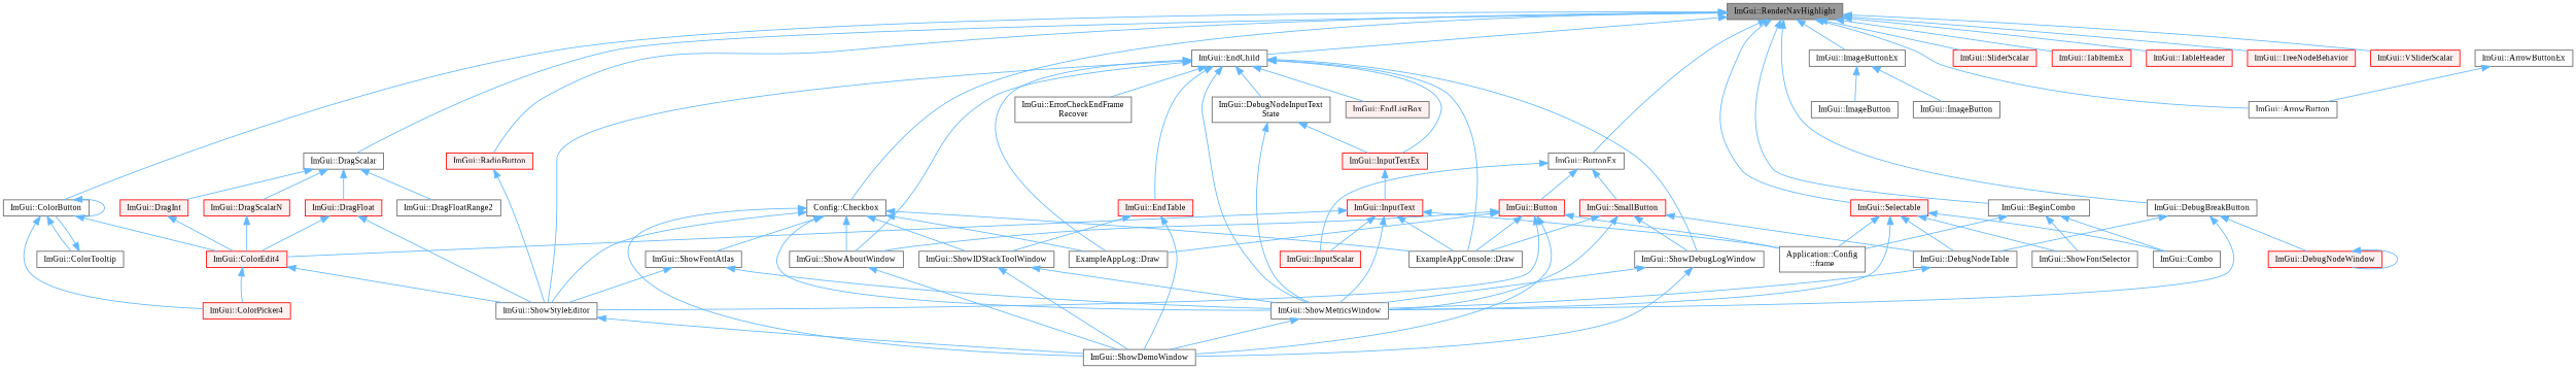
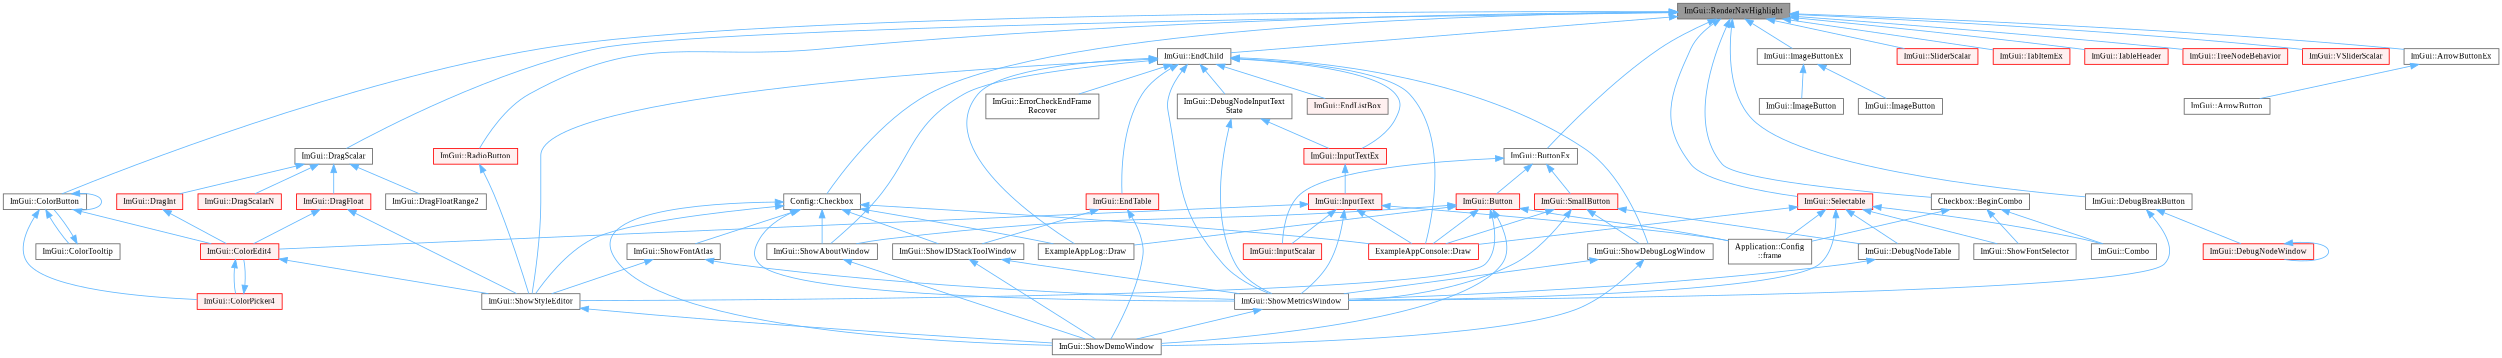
  digraph {
    fontname="Liberation Serif"
    rankdir=TB
    node [color=grey40 fillcolor=white fontname="Liberation Serif" fontsize=10 shape=box style=filled]
    edge [color=steelblue1 dir=back fontname="Liberation Serif" fontsize=10 labelfontname=Helvetica labelfontsize=10 style=solid]
    n1 [color=gray40 fillcolor=grey60 fontcolor=black height=0.2 label="ImGui::RenderNavHighlight" width=0.4]
    n2 [height=0.2 label="ImGui::ArrowButtonEx" width=0.4]
-   n3 [height=0.2 label="ImGui::BeginCombo" width=0.4]
+   n3 [height=0.2 label="Checkbox::BeginCombo" width=0.4]
    n4 [height=0.2 label="ImGui::ButtonEx" width=0.4]
    n5 [height=0.2 label="Config::Checkbox" width=0.4]
    n6 [height=0.2 label="ImGui::ColorButton" width=0.4]
    n7 [height=0.2 label="ImGui::DebugBreakButton" width=0.4]
    n8 [height=0.2 label="ImGui::DragScalar" width=0.4]
    n9 [height=0.2 label="ImGui::EndChild" width=0.4]
    n10 [height=0.2 label="ImGui::ImageButtonEx" width=0.4]
    n11 [color=red fillcolor="#FFF0F0" height=0.2 label="ImGui::RadioButton" width=0.4]
    n12 [color=red fillcolor="#FFF0F0" height=0.2 label="ImGui::Selectable" width=0.4]
    n13 [color=red fillcolor="#FFF0F0" height=0.2 label="ImGui::SliderScalar" width=0.4]
    n14 [color=red fillcolor="#FFF0F0" height=0.2 label="ImGui::TabItemEx" width=0.4]
    n15 [color=red fillcolor="#FFF0F0" height=0.2 label="ImGui::TableHeader" width=0.4]
    n16 [color=red fillcolor="#FFF0F0" height=0.2 label="ImGui::TreeNodeBehavior" width=0.4]
    n17 [color=red fillcolor="#FFF0F0" height=0.2 label="ImGui::VSliderScalar" width=0.4]
    n18 [height=0.2 label="ImGui::ArrowButton" width=0.4]
    n19 [height=0.2 label="ImGui::Combo" width=0.4]
    n20 [height=0.2 label="Application::Config\l::frame" width=0.4]
    n21 [height=0.2 label="ImGui::ShowFontSelector" width=0.4]
    n22 [color=red fillcolor="#FFF0F0" height=0.2 label="ImGui::Button" width=0.4]
    n23 [color=red fillcolor="#FFF0F0" height=0.2 label="ImGui::InputScalar" width=0.4]
    n24 [color=red fillcolor="#FFF0F0" height=0.2 label="ImGui::SmallButton" width=0.4]
    n25 [height=0.2 label="ImGui::ShowStyleEditor" width=0.4]
    n26 [height=0.2 label="ImGui::ShowDemoWindow" width=0.4]
-   n27 [height=0.2 label="ExampleAppConsole::Draw" width=0.4]
+   n27 [color=red height=0.2 label="ExampleAppConsole::Draw" width=0.4]
    n28 [height=0.2 label="ExampleAppLog::Draw" width=0.4]
    n29 [height=0.2 label="ImGui::ShowAboutWindow" width=0.4]
    n30 [height=0.2 label="ImGui::ShowMetricsWindow" width=0.4]
    n31 [height=0.2 label="ImGui::ShowFontAtlas" width=0.4]
    n32 [height=0.2 label="ImGui::ShowIDStackToolWindow" width=0.4]
    n33 [color=red fillcolor="#FFF0F0" height=0.2 label="ImGui::ColorEdit4" width=0.4]
    n34 [color=red fillcolor="#FFF0F0" height=0.2 label="ImGui::ColorPicker4" width=0.4]
    n35 [height=0.2 label="ImGui::ColorTooltip" width=0.4]
    n36 [height=0.2 label="ImGui::DebugNodeTable" width=0.4]
    n37 [color=red fillcolor="#FFF0F0" height=0.2 label="ImGui::DebugNodeWindow" width=0.4]
    n38 [color=red fillcolor="#FFF0F0" height=0.2 label="ImGui::DragFloat" width=0.4]
    n39 [height=0.2 label="ImGui::DragFloatRange2" width=0.4]
    n40 [color=red fillcolor="#FFF0F0" height=0.2 label="ImGui::DragInt" width=0.4]
    n41 [color=red fillcolor="#FFF0F0" height=0.2 label="ImGui::DragScalarN" width=0.4]
    n42 [color=red fillcolor="#FFF0F0" height=0.2 label="ImGui::InputTextEx" width=0.4]
    n43 [height=0.2 label="ImGui::ShowDebugLogWindow" width=0.4]
    n44 [height=0.2 label="ImGui::DebugNodeInputText\lState" width=0.4]
    n45 [fillcolor="#FFF0F0" height=0.2 label="ImGui::EndListBox" width=0.4]
    n46 [color=red fillcolor="#FFF0F0" height=0.2 label="ImGui::EndTable" width=0.4]
    n47 [height=0.2 label="ImGui::ErrorCheckEndFrame\lRecover" width=0.4]
    n48 [color=red fillcolor="#FFF0F0" height=0.2 label="ImGui::InputText" width=0.4]
    n49 [height=0.2 label="ImGui::ImageButton" width=0.4]
    n50 [height=0.2 label="ImGui::ImageButton" width=0.4]
-   n1 -> n18
+   n1 -> n2
    n1 -> n3
    n1 -> n4
    n1 -> n5
    n1 -> n6
    n1 -> n7
    n1 -> n8
    n1 -> n9
    n1 -> n10
    n1 -> n11
    n1 -> n12
    n1 -> n13
    n1 -> n14
    n1 -> n15
    n1 -> n16
    n1 -> n17
    n2 -> n18
    n3 -> n19
    n3 -> n20
    n3 -> n21
    n4 -> n22
    n4 -> n23
    n4 -> n24
    n5 -> n25
    n5 -> n26
    n5 -> n27
    n5 -> n28
    n5 -> n29
    n5 -> n30
    n5 -> n31
    n5 -> n32
    n6 -> n6
    n6 -> n33
    n6 -> n34
    n6 -> n35
    n7 -> n30
-   n7 -> n36
    n7 -> n37
    n8 -> n38
    n8 -> n39
    n8 -> n40
    n8 -> n41
    n9 -> n25
    n9 -> n27
    n9 -> n28
    n9 -> n29
    n9 -> n30
    n9 -> n42
    n9 -> n43
    n9 -> n44
    n9 -> n45
    n9 -> n46
    n9 -> n47
    n10 -> n49
    n10 -> n50
    n11 -> n25
    n12 -> n19
    n12 -> n20
    n12 -> n21
+   n12 -> n27
    n12 -> n30
    n12 -> n36
    n22 -> n20
    n22 -> n25
    n22 -> n26
    n22 -> n27
    n22 -> n28
    n22 -> n29
    n24 -> n27
    n24 -> n30
    n24 -> n36
    n24 -> n43
    n25 -> n26
    n29 -> n26
    n30 -> n26
    n31 -> n25
    n31 -> n30
    n32 -> n26
    n32 -> n30
    n33 -> n25
    n33 -> n34
-   n41 -> n33
+   n34 -> n33
    n35 -> n6
    n36 -> n30
    n37 -> n37
    n38 -> n25
    n38 -> n33
    n40 -> n33
    n42 -> n48
    n43 -> n26
    n43 -> n30
    n44 -> n30
    n44 -> n42
    n46 -> n26
    n46 -> n32
    n48 -> n20
    n48 -> n23
    n48 -> n27
    n48 -> n30
    n48 -> n33
  }
